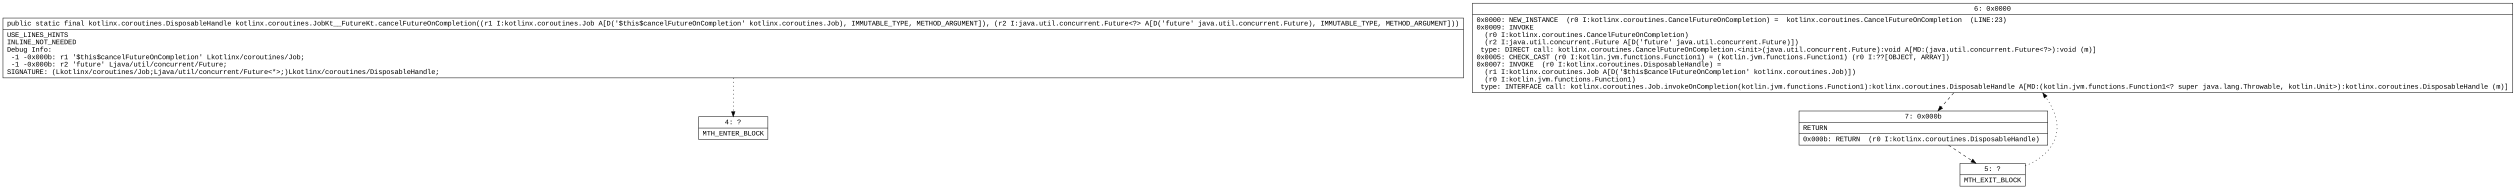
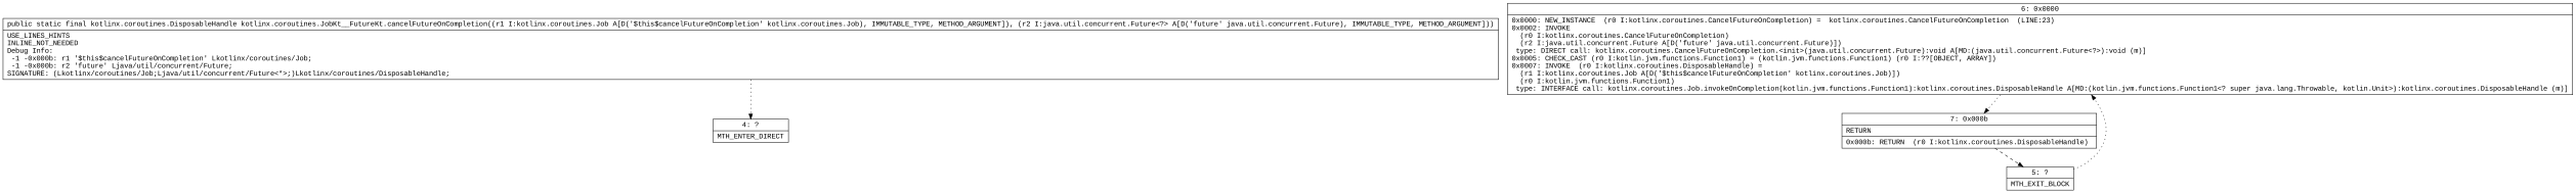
  digraph {
    fontname="Liberation Mono"
    node [fontname="Liberation Mono" shape=record]
    edge [fontname="Liberation Mono" style=dashed]
-   n1 [label="{4\:\ ?|MTH_ENTER_BLOCK\l}"]
-   n2 [label="{6\:\ 0x0000|0x0000: NEW_INSTANCE  (r0 I:kotlinx.coroutines.CancelFutureOnCompletion) =  kotlinx.coroutines.CancelFutureOnCompletion  (LINE:23)\l0x0009: INVOKE  \l  (r0 I:kotlinx.coroutines.CancelFutureOnCompletion)\l  (r2 I:java.util.concurrent.Future A[D('future' java.util.concurrent.Future)])\l type: DIRECT call: kotlinx.coroutines.CancelFutureOnCompletion.\<init\>(java.util.concurrent.Future):void A[MD:(java.util.concurrent.Future\<?\>):void (m)]\l0x0005: CHECK_CAST (r0 I:kotlin.jvm.functions.Function1) = (kotlin.jvm.functions.Function1) (r0 I:??[OBJECT, ARRAY]) \l0x0007: INVOKE  (r0 I:kotlinx.coroutines.DisposableHandle) = \l  (r1 I:kotlinx.coroutines.Job A[D('$this$cancelFutureOnCompletion' kotlinx.coroutines.Job)])\l  (r0 I:kotlin.jvm.functions.Function1)\l type: INTERFACE call: kotlinx.coroutines.Job.invokeOnCompletion(kotlin.jvm.functions.Function1):kotlinx.coroutines.DisposableHandle A[MD:(kotlin.jvm.functions.Function1\<? super java.lang.Throwable, kotlin.Unit\>):kotlinx.coroutines.DisposableHandle (m)]\l}"]
+   n1 [label="{4\:\ ?|MTH_ENTER_DIRECT\l}"]
+   n2 [label="{6\:\ 0x0000|0x0000: NEW_INSTANCE  (r0 I:kotlinx.coroutines.CancelFutureOnCompletion) =  kotlinx.coroutines.CancelFutureOnCompletion  (LINE:23)\l0x0002: INVOKE  \l  (r0 I:kotlinx.coroutines.CancelFutureOnCompletion)\l  (r2 I:java.util.concurrent.Future A[D('future' java.util.concurrent.Future)])\l type: DIRECT call: kotlinx.coroutines.CancelFutureOnCompletion.\<init\>(java.util.concurrent.Future):void A[MD:(java.util.concurrent.Future\<?\>):void (m)]\l0x0005: CHECK_CAST (r0 I:kotlin.jvm.functions.Function1) = (kotlin.jvm.functions.Function1) (r0 I:??[OBJECT, ARRAY]) \l0x0007: INVOKE  (r0 I:kotlinx.coroutines.DisposableHandle) = \l  (r1 I:kotlinx.coroutines.Job A[D('$this$cancelFutureOnCompletion' kotlinx.coroutines.Job)])\l  (r0 I:kotlin.jvm.functions.Function1)\l type: INTERFACE call: kotlinx.coroutines.Job.invokeOnCompletion(kotlin.jvm.functions.Function1):kotlinx.coroutines.DisposableHandle A[MD:(kotlin.jvm.functions.Function1\<? super java.lang.Throwable, kotlin.Unit\>):kotlinx.coroutines.DisposableHandle (m)]\l}"]
    n3 [label="{7\:\ 0x000b|RETURN\l|0x000b: RETURN  (r0 I:kotlinx.coroutines.DisposableHandle) \l}"]
    n4 [label="{5\:\ ?|MTH_EXIT_BLOCK\l}"]
    n5 [label="{public static final kotlinx.coroutines.DisposableHandle kotlinx.coroutines.JobKt__FutureKt.cancelFutureOnCompletion((r1 I:kotlinx.coroutines.Job A[D('$this$cancelFutureOnCompletion' kotlinx.coroutines.Job), IMMUTABLE_TYPE, METHOD_ARGUMENT]), (r2 I:java.util.concurrent.Future\<?\> A[D('future' java.util.concurrent.Future), IMMUTABLE_TYPE, METHOD_ARGUMENT]))  | USE_LINES_HINTS\lINLINE_NOT_NEEDED\lDebug Info:\l  \-1 \-0x000b: r1 '$this$cancelFutureOnCompletion' Lkotlinx\/coroutines\/Job;\l  \-1 \-0x000b: r2 'future' Ljava\/util\/concurrent\/Future;\lSIGNATURE: (Lkotlinx\/coroutines\/Job;Ljava\/util\/concurrent\/Future\<*\>;)Lkotlinx\/coroutines\/DisposableHandle;\l}"]
-   n2 -> n3
+   n2 -> n3 [style=dotted]
    n3 -> n4
    n4 -> n2 [style=dotted]
    n5 -> n1 [style=dotted]
  }
